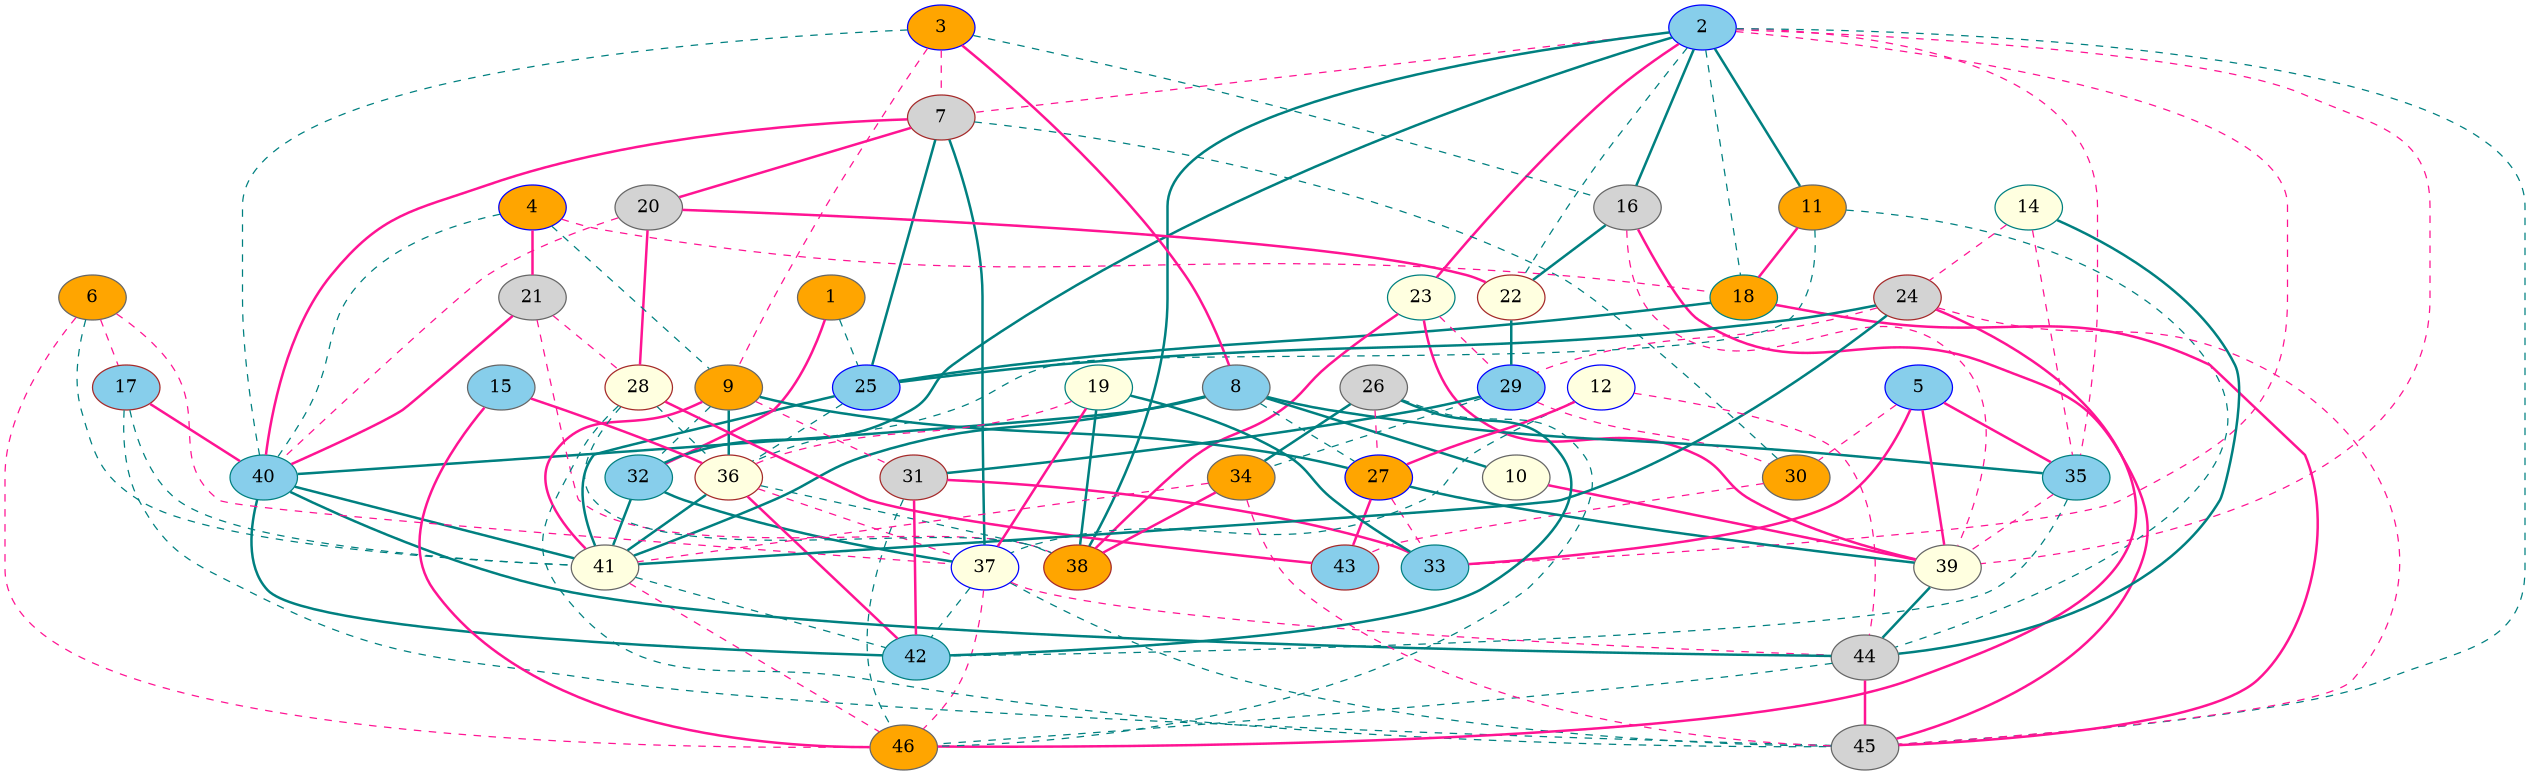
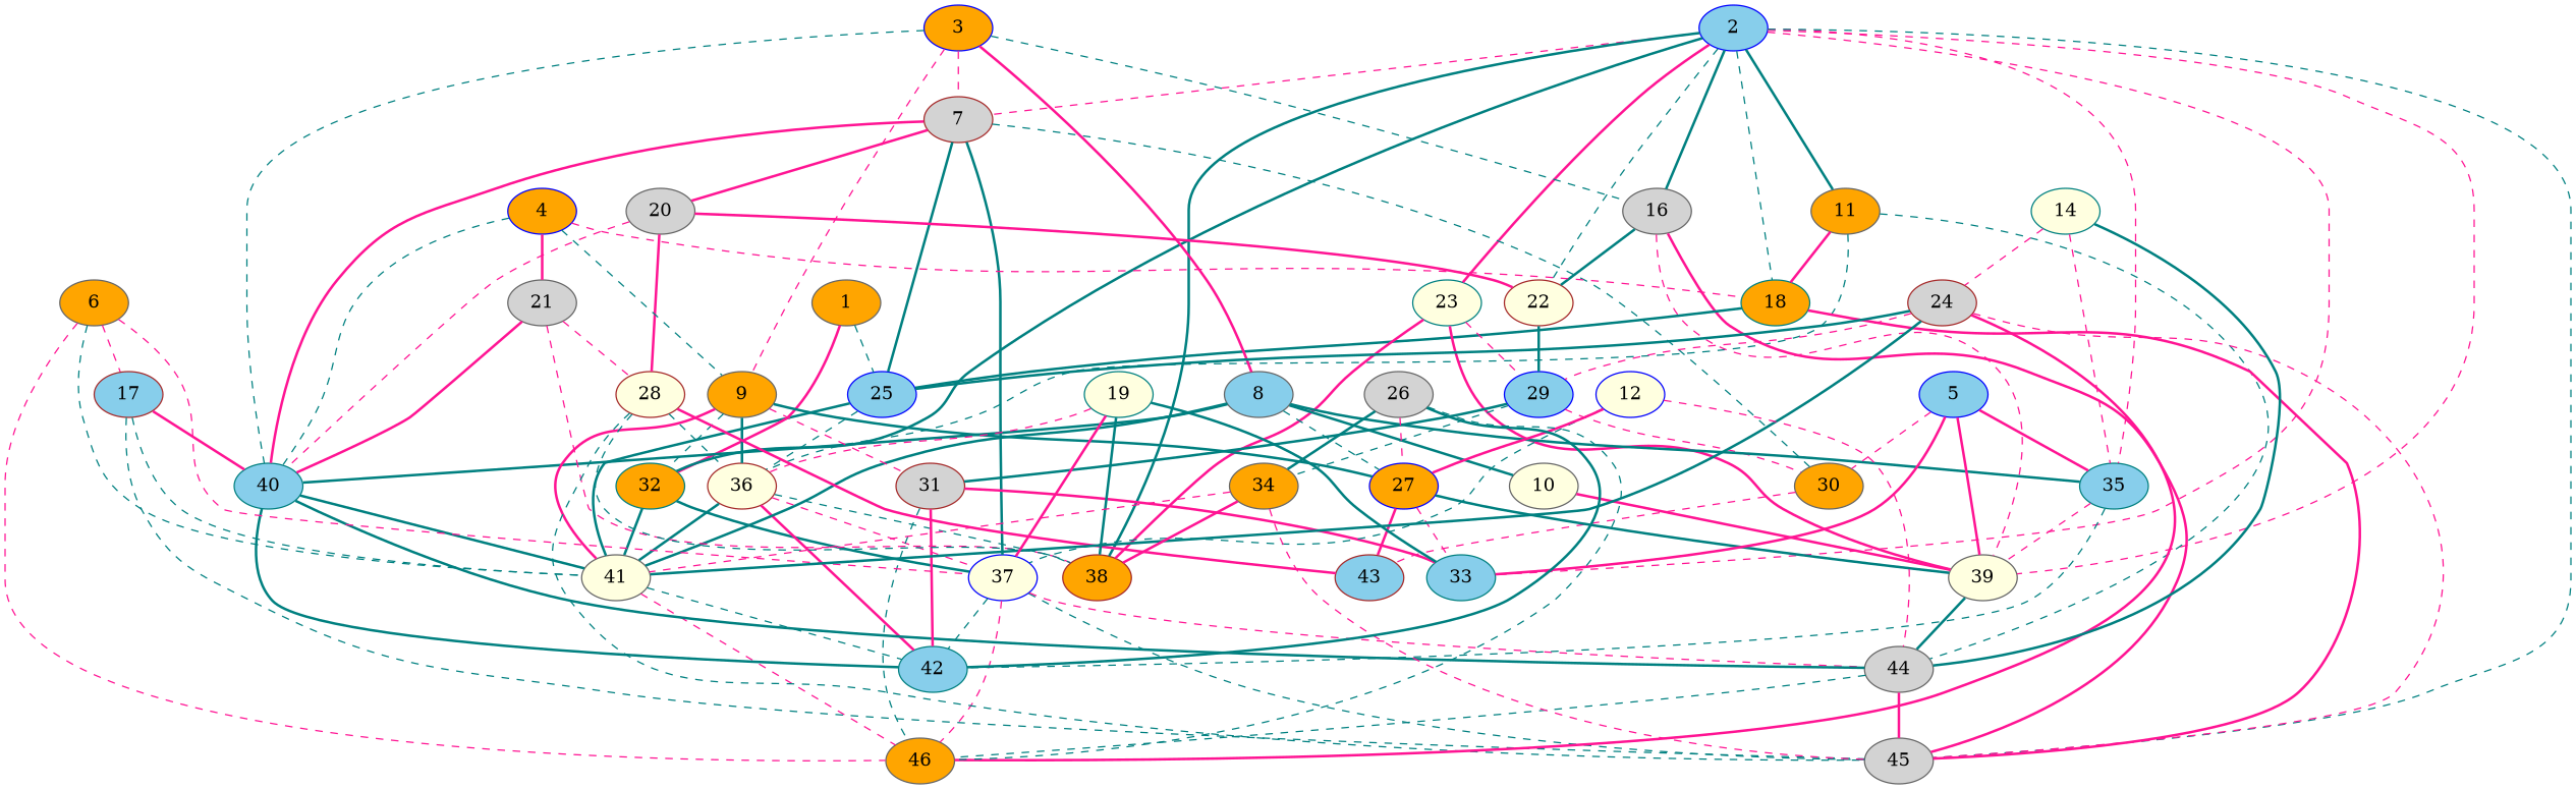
  graph {
    node [color=gray40 fillcolor=orange style=filled]
    edge [color=deeppink style=bold weight=1.0]
    25 [color=blue fillcolor=skyblue]
    1
-   32 [color=teal fillcolor=skyblue]
+   32 [color=teal]
    41 [fillcolor=lightyellow]
    36 [color=brown fillcolor=lightyellow]
    37 [color=blue fillcolor=lightyellow]
    2 [color=blue fillcolor=skyblue]
    7 [color=brown fillcolor=lightgrey]
    11
    16 [fillcolor=lightgrey]
    18 [color=teal]
    22 [color=brown fillcolor=lightyellow]
    23 [color=teal fillcolor=lightyellow]
    33 [color=teal fillcolor=skyblue]
    35 [color=teal fillcolor=skyblue]
    38 [color=brown]
    39 [fillcolor=lightyellow]
    45 [fillcolor=lightgrey]
    40 [color=teal fillcolor=skyblue]
    30
    20 [fillcolor=lightgrey]
    44 [fillcolor=lightgrey]
    29 [color=blue fillcolor=skyblue]
    42 [color=teal fillcolor=skyblue]
    3 [color=blue]
    8 [fillcolor=skyblue]
    9
    10 [fillcolor=lightyellow]
    27 [color=blue]
    31 [color=brown fillcolor=lightgrey]
    4 [color=blue]
    21 [fillcolor=lightgrey]
    28 [color=brown fillcolor=lightyellow]
    5 [color=blue fillcolor=skyblue]
    43 [color=brown fillcolor=skyblue]
    17 [color=brown fillcolor=skyblue]
    6
    46
    24 [color=brown fillcolor=lightgrey]
    12 [color=blue fillcolor=lightyellow]
    14 [color=teal fillcolor=lightyellow]
-   15 [fillcolor=skyblue]
    19 [color=teal fillcolor=lightyellow]
    34
    26 [fillcolor=lightgrey]
    25 -- 41 [color=teal]
    25 -- 36 [color=teal style=dashed]
    1 -- 25 [color=teal style=dashed]
    1 -- 32
    32 -- 41 [color=teal]
    32 -- 37 [color=teal]
    41 -- 42 [color=teal style=dashed]
    41 -- 46 [style=dashed]
    36 -- 41 [color=teal]
    36 -- 37 [style=dashed]
    36 -- 38 [color=teal style=dashed]
    36 -- 42
    37 -- 45 [color=teal style=dashed]
    37 -- 44 [style=dashed]
    37 -- 42 [color=teal style=dashed]
    37 -- 46 [style=dashed]
    2 -- 32 [color=teal]
    2 -- 7 [style=dashed]
    2 -- 11 [color=teal]
    2 -- 16 [color=teal]
    2 -- 18 [color=teal style=dashed]
    2 -- 22 [color=teal style=dashed]
    2 -- 23
    2 -- 33 [style=dashed]
    2 -- 35 [style=dashed]
    2 -- 38 [color=teal]
    2 -- 39 [style=dashed]
    2 -- 45 [color=teal style=dashed]
    7 -- 25 [color=teal]
    7 -- 37 [color=teal]
    7 -- 40
    7 -- 30 [color=teal style=dashed]
    7 -- 20
    11 -- 36 [color=teal style=dashed weight=2.0]
    11 -- 18
    11 -- 44 [color=teal style=dashed]
    16 -- 22 [color=teal]
    16 -- 39 [style=dashed]
    16 -- 45
    18 -- 25 [color=teal]
    18 -- 45
    22 -- 29 [color=teal weight=2.0]
    23 -- 38
    23 -- 39
    23 -- 29 [style=dashed]
    35 -- 39 [style=dashed]
    35 -- 42 [color=teal style=dashed]
    39 -- 44 [color=teal]
    40 -- 41 [color=teal]
    40 -- 44 [color=teal]
    40 -- 42 [color=teal]
    30 -- 43 [style=dashed]
    20 -- 22
    20 -- 40 [style=dashed weight=2.0]
    20 -- 28
    44 -- 45
    44 -- 46 [color=teal style=dashed]
    29 -- 30 [style=dashed]
    29 -- 31 [color=teal]
    29 -- 34 [color=teal style=dashed]
    3 -- 7 [style=dashed]
    3 -- 16 [color=teal style=dashed]
    3 -- 40 [color=teal style=dashed]
    3 -- 8
    3 -- 9 [style=dashed]
    8 -- 41 [color=teal]
    8 -- 35 [color=teal]
    8 -- 40 [color=teal]
    8 -- 10 [color=teal]
    8 -- 27 [color=teal style=dashed]
    9 -- 32 [color=teal style=dashed]
    9 -- 41
    9 -- 36 [color=teal]
    9 -- 27 [color=teal]
    9 -- 31 [style=dashed]
    10 -- 39
    27 -- 33 [style=dashed]
    27 -- 39 [color=teal]
    27 -- 43
    31 -- 33
    31 -- 42
    31 -- 46 [color=teal style=dashed]
    4 -- 18 [style=dashed]
    4 -- 40 [color=teal style=dashed weight=2.0]
    4 -- 9 [color=teal style=dashed]
    4 -- 21
    21 -- 38 [style=dashed]
    21 -- 40
    21 -- 28 [style=dashed]
    28 -- 36 [color=teal style=dashed]
    28 -- 38 [color=teal style=dashed]
    28 -- 45 [color=teal style=dashed]
    28 -- 43
    5 -- 33
    5 -- 35
    5 -- 39
    5 -- 30 [style=dashed]
    17 -- 41 [color=teal style=dashed]
    17 -- 45 [color=teal style=dashed]
    17 -- 40
    6 -- 41 [color=teal style=dashed]
    6 -- 37 [style=dashed]
    6 -- 17 [style=dashed]
    6 -- 46 [style=dashed]
    24 -- 25 [color=teal]
    24 -- 41 [color=teal]
    24 -- 45 [style=dashed]
    24 -- 29 [style=dashed]
    24 -- 46
    12 -- 37 [color=teal style=dashed]
    12 -- 44 [style=dashed]
    12 -- 27
    14 -- 35 [style=dashed]
    14 -- 44 [color=teal]
    14 -- 24 [style=dashed]
-   15 -- 36
-   15 -- 46
    19 -- 36 [style=dashed]
    19 -- 37
    19 -- 33 [color=teal]
    19 -- 38 [color=teal]
    34 -- 41 [style=dashed]
    34 -- 38
    34 -- 45 [style=dashed]
    26 -- 42 [color=teal weight=2.0]
    26 -- 27 [style=dashed]
    26 -- 46 [color=teal style=dashed]
    26 -- 34 [color=teal]
  }
